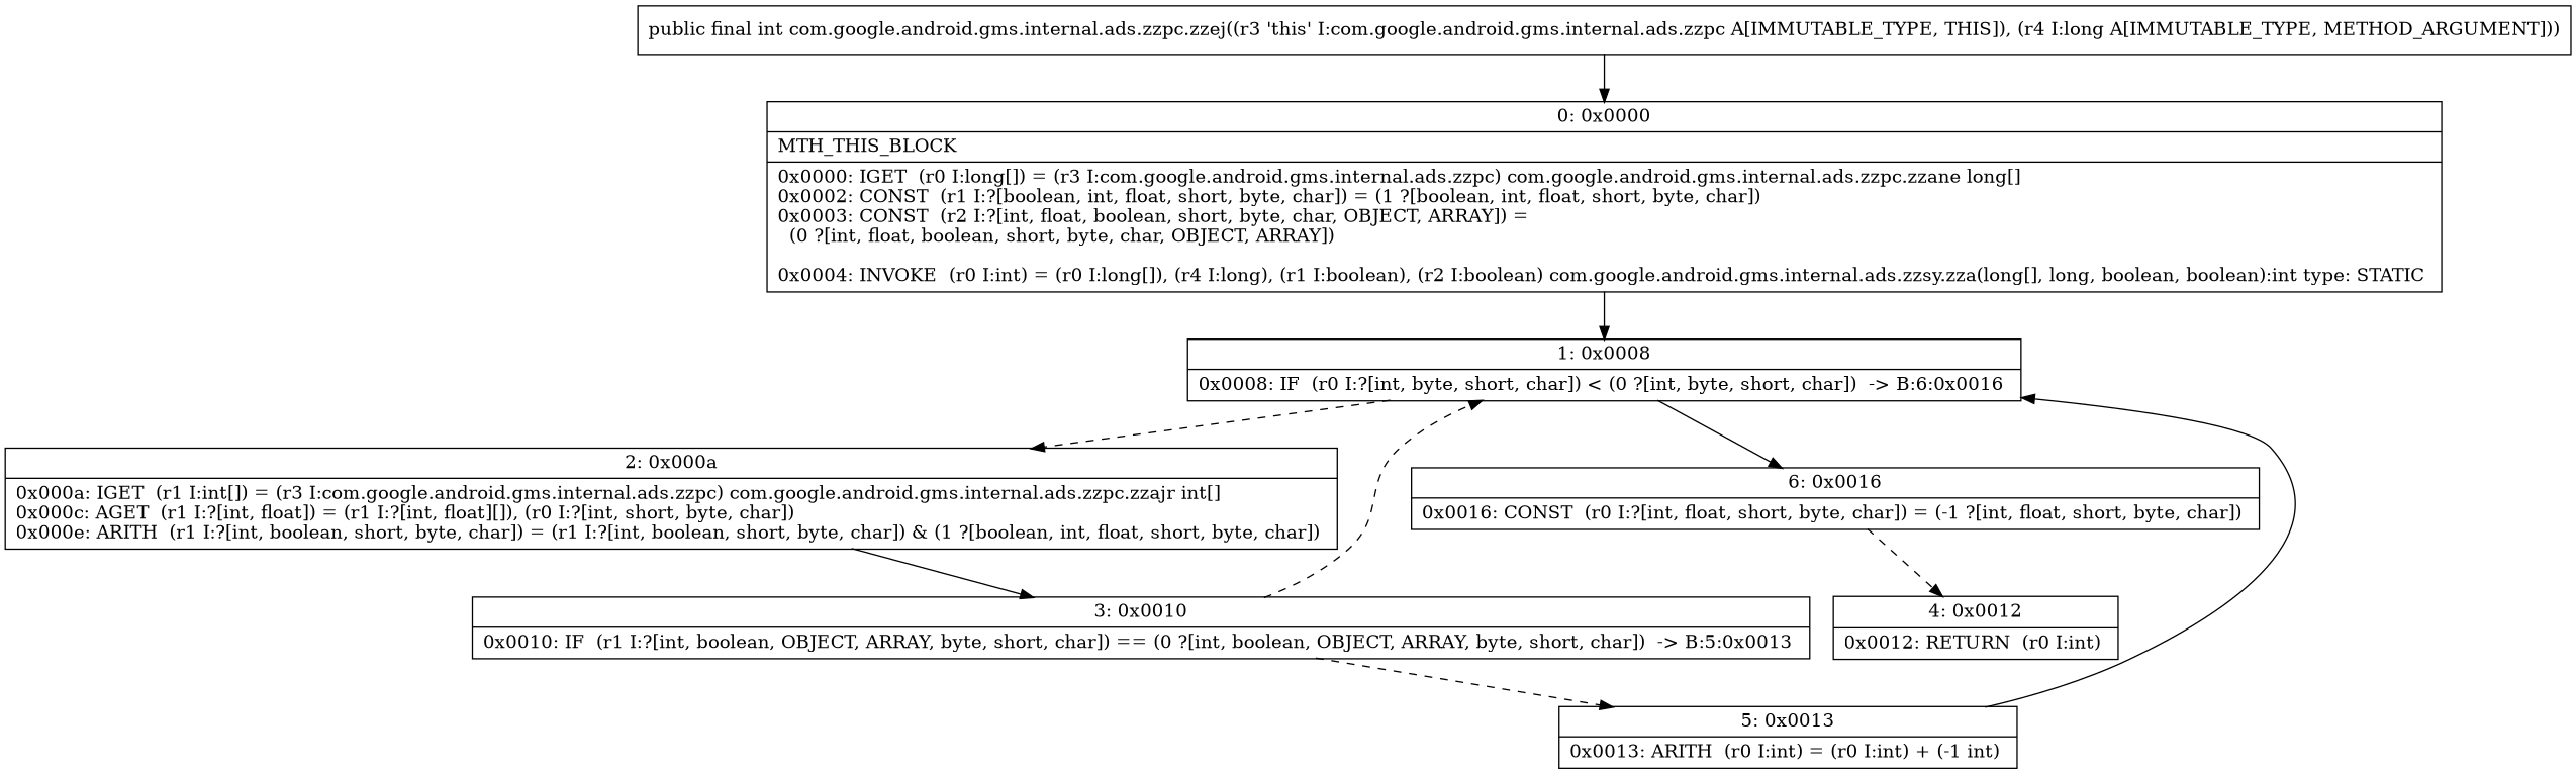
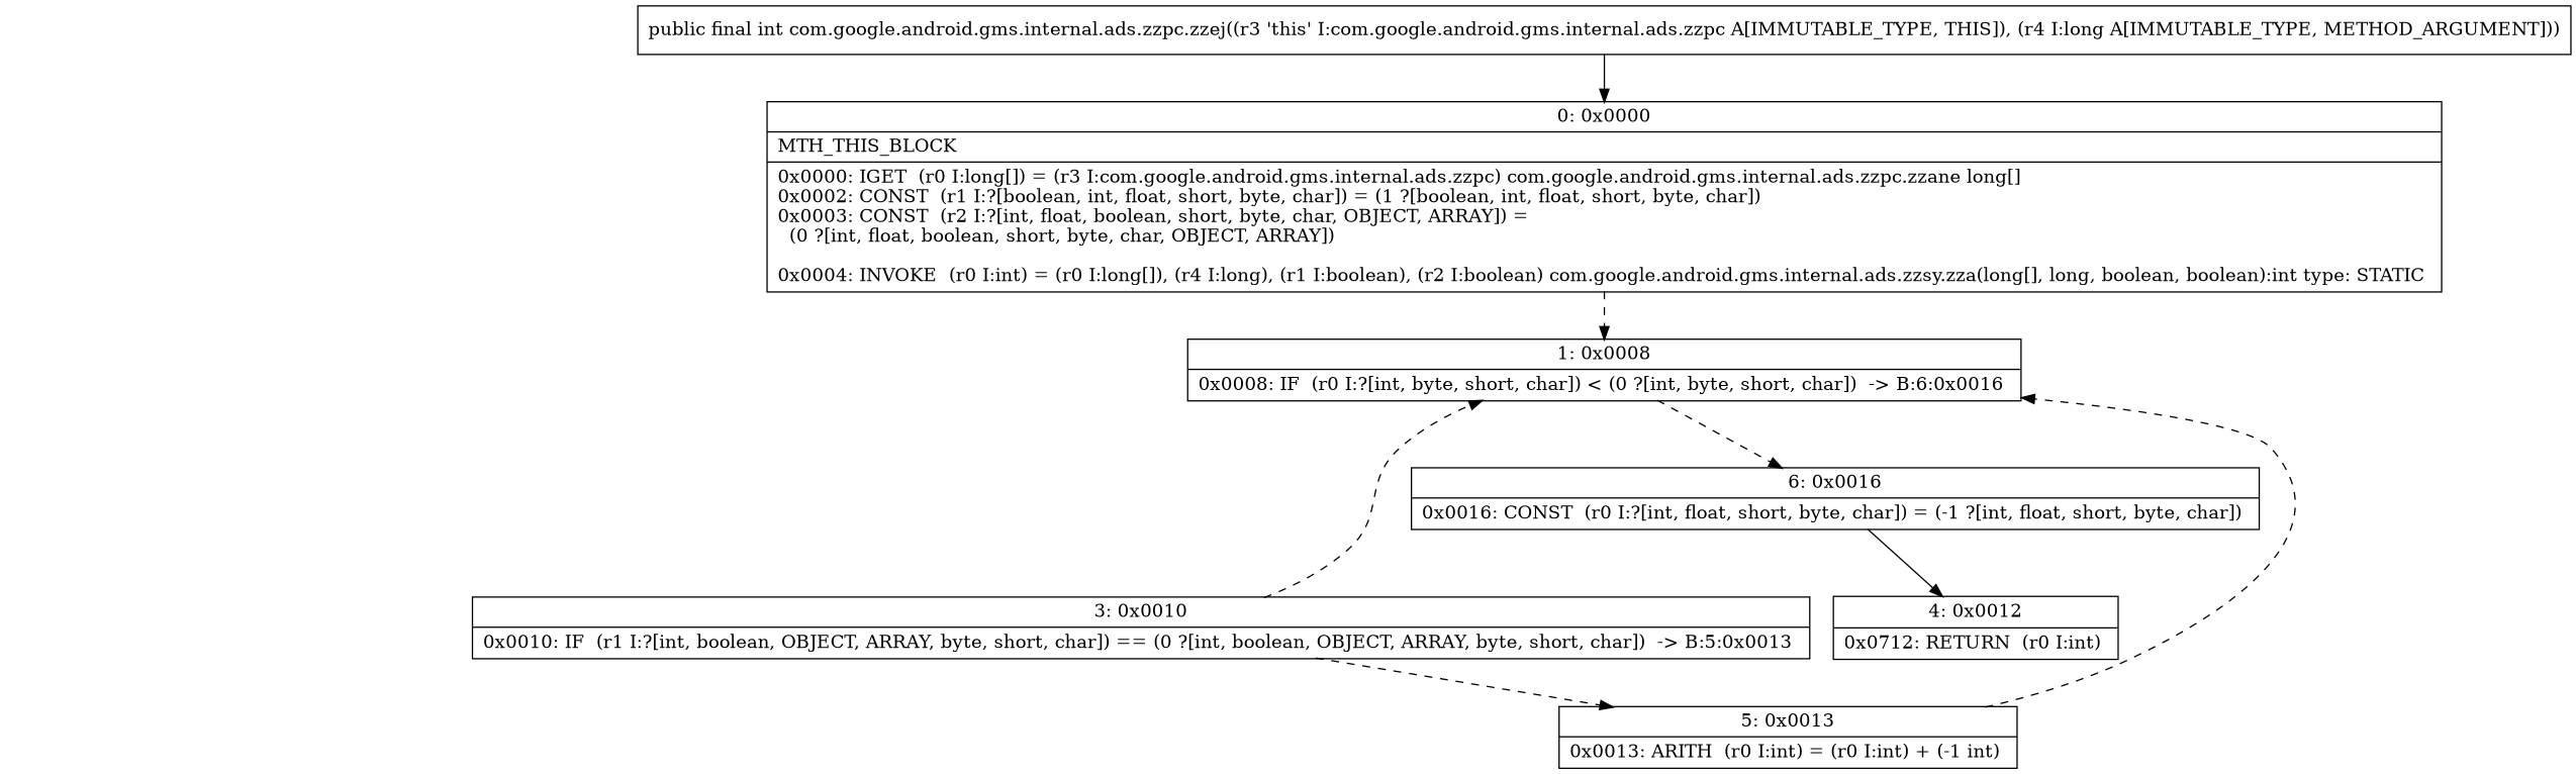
  digraph {
    node [shape=record]
    n1 [label="{0\:\ 0x0000|MTH_THIS_BLOCK\l|0x0000: IGET  (r0 I:long[]) = (r3 I:com.google.android.gms.internal.ads.zzpc) com.google.android.gms.internal.ads.zzpc.zzane long[] \l0x0002: CONST  (r1 I:?[boolean, int, float, short, byte, char]) = (1 ?[boolean, int, float, short, byte, char]) \l0x0003: CONST  (r2 I:?[int, float, boolean, short, byte, char, OBJECT, ARRAY]) = \l  (0 ?[int, float, boolean, short, byte, char, OBJECT, ARRAY])\l \l0x0004: INVOKE  (r0 I:int) = (r0 I:long[]), (r4 I:long), (r1 I:boolean), (r2 I:boolean) com.google.android.gms.internal.ads.zzsy.zza(long[], long, boolean, boolean):int type: STATIC \l}"]
    n2 [label="{1\:\ 0x0008|0x0008: IF  (r0 I:?[int, byte, short, char]) \< (0 ?[int, byte, short, char])  \-\> B:6:0x0016 \l}"]
-   n3 [label="{2\:\ 0x000a|0x000a: IGET  (r1 I:int[]) = (r3 I:com.google.android.gms.internal.ads.zzpc) com.google.android.gms.internal.ads.zzpc.zzajr int[] \l0x000c: AGET  (r1 I:?[int, float]) = (r1 I:?[int, float][]), (r0 I:?[int, short, byte, char]) \l0x000e: ARITH  (r1 I:?[int, boolean, short, byte, char]) = (r1 I:?[int, boolean, short, byte, char]) & (1 ?[boolean, int, float, short, byte, char]) \l}"]
    n4 [label="{6\:\ 0x0016|0x0016: CONST  (r0 I:?[int, float, short, byte, char]) = (\-1 ?[int, float, short, byte, char]) \l}"]
    n5 [label="{3\:\ 0x0010|0x0010: IF  (r1 I:?[int, boolean, OBJECT, ARRAY, byte, short, char]) == (0 ?[int, boolean, OBJECT, ARRAY, byte, short, char])  \-\> B:5:0x0013 \l}"]
-   n6 [label="{4\:\ 0x0012|0x0012: RETURN  (r0 I:int) \l}"]
+   n6 [label="{4\:\ 0x0012|0x0712: RETURN  (r0 I:int) \l}"]
    n7 [label="{5\:\ 0x0013|0x0013: ARITH  (r0 I:int) = (r0 I:int) + (\-1 int) \l}"]
    n8 [label="{public final int com.google.android.gms.internal.ads.zzpc.zzej((r3 'this' I:com.google.android.gms.internal.ads.zzpc A[IMMUTABLE_TYPE, THIS]), (r4 I:long A[IMMUTABLE_TYPE, METHOD_ARGUMENT])) }"]
-   n1 -> n2
-   n2 -> n3 [style=dashed]
-   n2 -> n4
-   n3 -> n5
-   n4 -> n6 [style=dashed]
+   n1 -> n2 [style=dashed]
+   n2 -> n4 [style=dashed]
+   n4 -> n6
    n5 -> n2 [style=dashed]
    n5 -> n7 [style=dashed]
-   n7 -> n2
+   n7 -> n2 [style=dashed]
    n8 -> n1
  }
